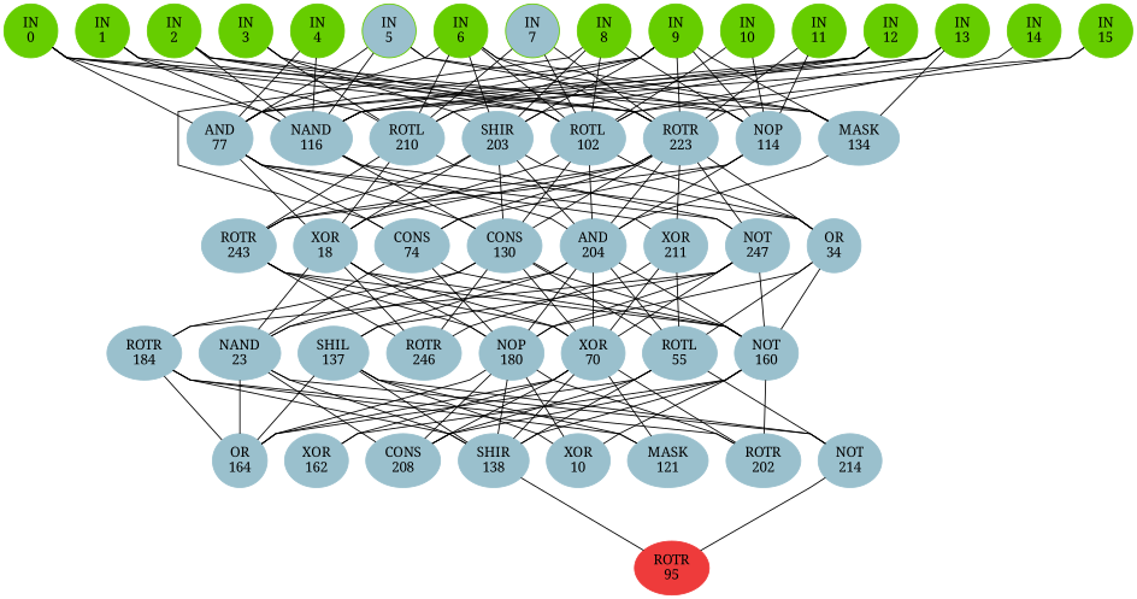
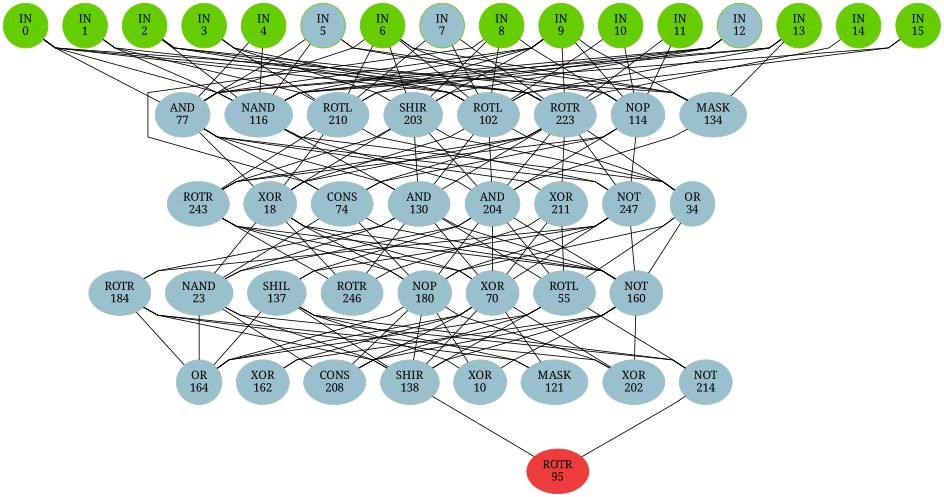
  graph {
    fontname="Noto Serif"
    ordering=out
    rankdir=BT
    ranksep=0.75
    splines=polyline
    node [color=lightblue3 fontname="Noto Serif" style=filled]
    edge [fontname="Noto Serif" style=solid]
    n1 [color=chartreuse3 label="IN\n0"]
    n2 [color=chartreuse3 label="IN\n1"]
    n3 [color=chartreuse3 label="IN\n2"]
    n4 [color=chartreuse3 label="IN\n3"]
    n5 [color=chartreuse3 label="IN\n4"]
    n6 [color=chartreuse3 fillcolor=lightblue3 label="IN\n5"]
    n7 [color=chartreuse3 label="IN\n6"]
    n8 [color=chartreuse3 fillcolor=lightblue3 label="IN\n7"]
    n9 [color=chartreuse3 label="IN\n8"]
    n10 [color=chartreuse3 label="IN\n9"]
    n11 [color=chartreuse3 label="IN\n10"]
    n12 [color=chartreuse3 label="IN\n11"]
-   n13 [color=chartreuse3 label="IN\n12"]
+   n13 [color=chartreuse3 label="IN\n12" fillcolor=lightblue3]
    n14 [color=chartreuse3 label="IN\n13"]
    n15 [color=chartreuse3 label="IN\n14"]
    n16 [color=chartreuse3 label="IN\n15"]
    n17 [label="AND\n77"]
    n18 [label="NAND\n116"]
    n19 [label="ROTL\n210"]
    n20 [label="SHIR\n203"]
    n21 [label="ROTL\n102"]
    n22 [label="ROTR\n223"]
    n23 [label="NOP\n114"]
    n24 [label="MASK\n134"]
    n25 [label="ROTR\n243"]
    n26 [label="XOR\n18"]
    n27 [label="CONS\n74"]
-   n28 [label="CONS\n130"]
+   n28 [label="AND\n130"]
    n29 [label="AND\n204"]
    n30 [label="XOR\n211"]
    n31 [label="NOT\n247"]
    n32 [label="OR\n34"]
    n33 [label="ROTR\n184"]
    n34 [label="NAND\n23"]
    n35 [label="SHIL\n137"]
    n36 [label="ROTR\n246"]
    n37 [label="NOP\n180"]
    n38 [label="XOR\n70"]
    n39 [label="ROTL\n55"]
    n40 [label="NOT\n160"]
    n41 [label="OR\n164"]
    n42 [label="XOR\n162"]
    n43 [label="CONS\n208"]
    n44 [label="SHIR\n138"]
    n45 [label="XOR\n10"]
    n46 [label="MASK\n121"]
-   n47 [label="ROTR\n202"]
+   n47 [label="XOR\n202"]
    n48 [label="NOT\n214"]
    n49 [color=brown2 label="ROTR\n95"]
    subgraph sub_1 {
      rank=same
      n1
      n2
      n3
      n4
      n5
      n6
      n7
      n8
      n9
      n10
      n11
      n12
      n13
      n14
      n15
      n16
    }
    subgraph sub_2 {
      rank=same
      n17
      n18
      n19
      n20
      n21
      n22
      n23
      n24
    }
    subgraph sub_3 {
      rank=same
      n25
      n26
      n27
      n28
      n29
      n30
      n31
      n32
    }
    subgraph sub_4 {
      rank=same
      n33
      n34
      n35
      n36
      n37
      n38
      n39
      n40
    }
    subgraph sub_5 {
      rank=same
      n41
      n42
      n43
      n44
      n45
      n46
      n47
      n48
    }
    subgraph sub_6 {
      rank=same
      n49
    }
    n1 -- n2 [style=invis]
    n2 -- n3 [style=invis]
    n3 -- n4 [style=invis]
    n4 -- n5 [style=invis]
    n5 -- n6 [style=invis]
    n6 -- n7 [style=invis]
    n7 -- n8 [style=invis]
    n8 -- n9 [style=invis]
    n9 -- n10 [style=invis]
    n10 -- n11 [style=invis]
    n11 -- n12 [style=invis]
    n12 -- n13 [style=invis]
    n13 -- n14 [style=invis]
    n14 -- n15 [style=invis]
    n15 -- n16 [style=invis]
    n17 -- n1
    n17 -- n5
    n17 -- n6
    n17 -- n7
    n17 -- n10
    n17 -- n13
    n17 -- n14
    n17 -- n18 [style=invis]
    n18 -- n1
    n18 -- n2
    n18 -- n3
    n18 -- n5
    n18 -- n6
    n18 -- n10
    n18 -- n13
    n18 -- n14
    n18 -- n16
    n18 -- n19 [style=invis]
    n19 -- n2
    n19 -- n4
    n19 -- n7
    n19 -- n8
    n19 -- n10
    n19 -- n13
    n19 -- n20 [style=invis]
    n20 -- n4
    n20 -- n7
    n20 -- n9
    n20 -- n10
    n20 -- n13
    n20 -- n21 [style=invis]
    n21 -- n1
    n21 -- n3
    n21 -- n4
    n21 -- n7
    n21 -- n8
    n21 -- n9
    n21 -- n11
    n21 -- n14
    n21 -- n16
    n21 -- n22 [style=invis]
    n22 -- n1
    n22 -- n2
    n22 -- n3
    n22 -- n7
    n22 -- n8
    n22 -- n10
    n22 -- n12
    n22 -- n15
    n22 -- n23 [style=invis]
    n23 -- n3
    n23 -- n6
    n23 -- n9
    n23 -- n10
    n23 -- n11
    n23 -- n12
    n23 -- n24 [style=invis]
    n24 -- n1
    n24 -- n6
    n24 -- n7
    n24 -- n10
    n24 -- n14
    n25 -- n19
    n25 -- n20
    n25 -- n22
    n25 -- n23
    n25 -- n26 [style=invis]
    n26 -- n17
    n26 -- n19
    n26 -- n20
    n26 -- n21
    n26 -- n22
    n26 -- n27 [style=invis]
    n27 -- n9
    n27 -- n17
    n27 -- n22
    n27 -- n23
    n27 -- n28 [style=invis]
    n28 -- n17
    n28 -- n18
    n28 -- n20
    n28 -- n21
    n28 -- n22
    n28 -- n29 [style=invis]
    n29 -- n18
    n29 -- n20
    n29 -- n21
    n29 -- n22
    n29 -- n23
    n29 -- n24
    n29 -- n30 [style=invis]
    n30 -- n17
    n30 -- n22
    n30 -- n31 [style=invis]
    n31 -- n17
    n31 -- n19
    n31 -- n22
+   n31 -- n23
    n31 -- n32 [style=invis]
    n32 -- n18
    n32 -- n20
    n32 -- n21
    n32 -- n22
    n33 -- n28
    n33 -- n31
    n33 -- n34 [style=invis]
    n34 -- n26
    n34 -- n27
    n34 -- n28
    n34 -- n29
    n34 -- n35 [style=invis]
    n35 -- n29
    n35 -- n31
    n35 -- n36 [style=invis]
    n36 -- n25
    n36 -- n26
    n36 -- n28
    n36 -- n30
    n36 -- n37 [style=invis]
    n37 -- n25
    n37 -- n26
    n37 -- n27
    n37 -- n29
    n37 -- n31
    n37 -- n32
    n37 -- n38 [style=invis]
    n38 -- n25
    n38 -- n26
    n38 -- n28
    n38 -- n29
    n38 -- n30
    n38 -- n31
    n38 -- n39 [style=invis]
    n39 -- n28
    n39 -- n29
    n39 -- n30
    n39 -- n32
    n39 -- n40 [style=invis]
    n40 -- n25
    n40 -- n26
    n40 -- n27
    n40 -- n28
    n40 -- n29
    n40 -- n31
    n40 -- n32
    n41 -- n33
    n41 -- n34
    n41 -- n35
    n41 -- n37
    n41 -- n38
    n41 -- n39
    n41 -- n42 [style=invis]
    n42 -- n38
    n42 -- n40
    n42 -- n43 [style=invis]
    n43 -- n34
    n43 -- n37
    n43 -- n38
    n43 -- n39
    n43 -- n40
    n43 -- n44 [style=invis]
    n44 -- n33
    n44 -- n34
    n44 -- n35
    n44 -- n37
    n44 -- n38
    n44 -- n39
    n44 -- n40
    n44 -- n45 [style=invis]
    n45 -- n35
    n45 -- n37
    n45 -- n40
    n45 -- n46 [style=invis]
    n46 -- n33
    n46 -- n35
    n46 -- n38
    n46 -- n47 [style=invis]
    n47 -- n33
    n47 -- n37
    n47 -- n38
    n47 -- n40
    n47 -- n48 [style=invis]
    n48 -- n34
    n48 -- n35
    n48 -- n39
    n49 -- n44
    n49 -- n48
    n49 -- n49 [style=invis]
  }
